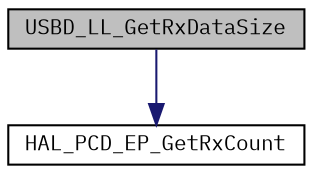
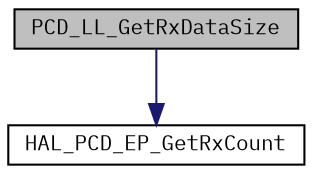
  digraph {
    rankdir=TB
    fontname="IBM Plex Mono"
    node [color=black fontname="IBM Plex Mono" fontsize=10 shape=record style=filled]
-   n1 [fillcolor=grey75 fontcolor=black height=0.2 label=USBD_LL_GetRxDataSize width=0.4]
+   n1 [fillcolor=grey75 fontcolor=black height=0.2 label=PCD_LL_GetRxDataSize width=0.4]
    n2 [fillcolor=white height=0.2 label=HAL_PCD_EP_GetRxCount width=0.4]
    n1 -> n2 [color=midnightblue fontname="IBM Plex Mono" fontsize=10 labelfontname=Helvetica labelfontsize=10 style=solid]
  }
